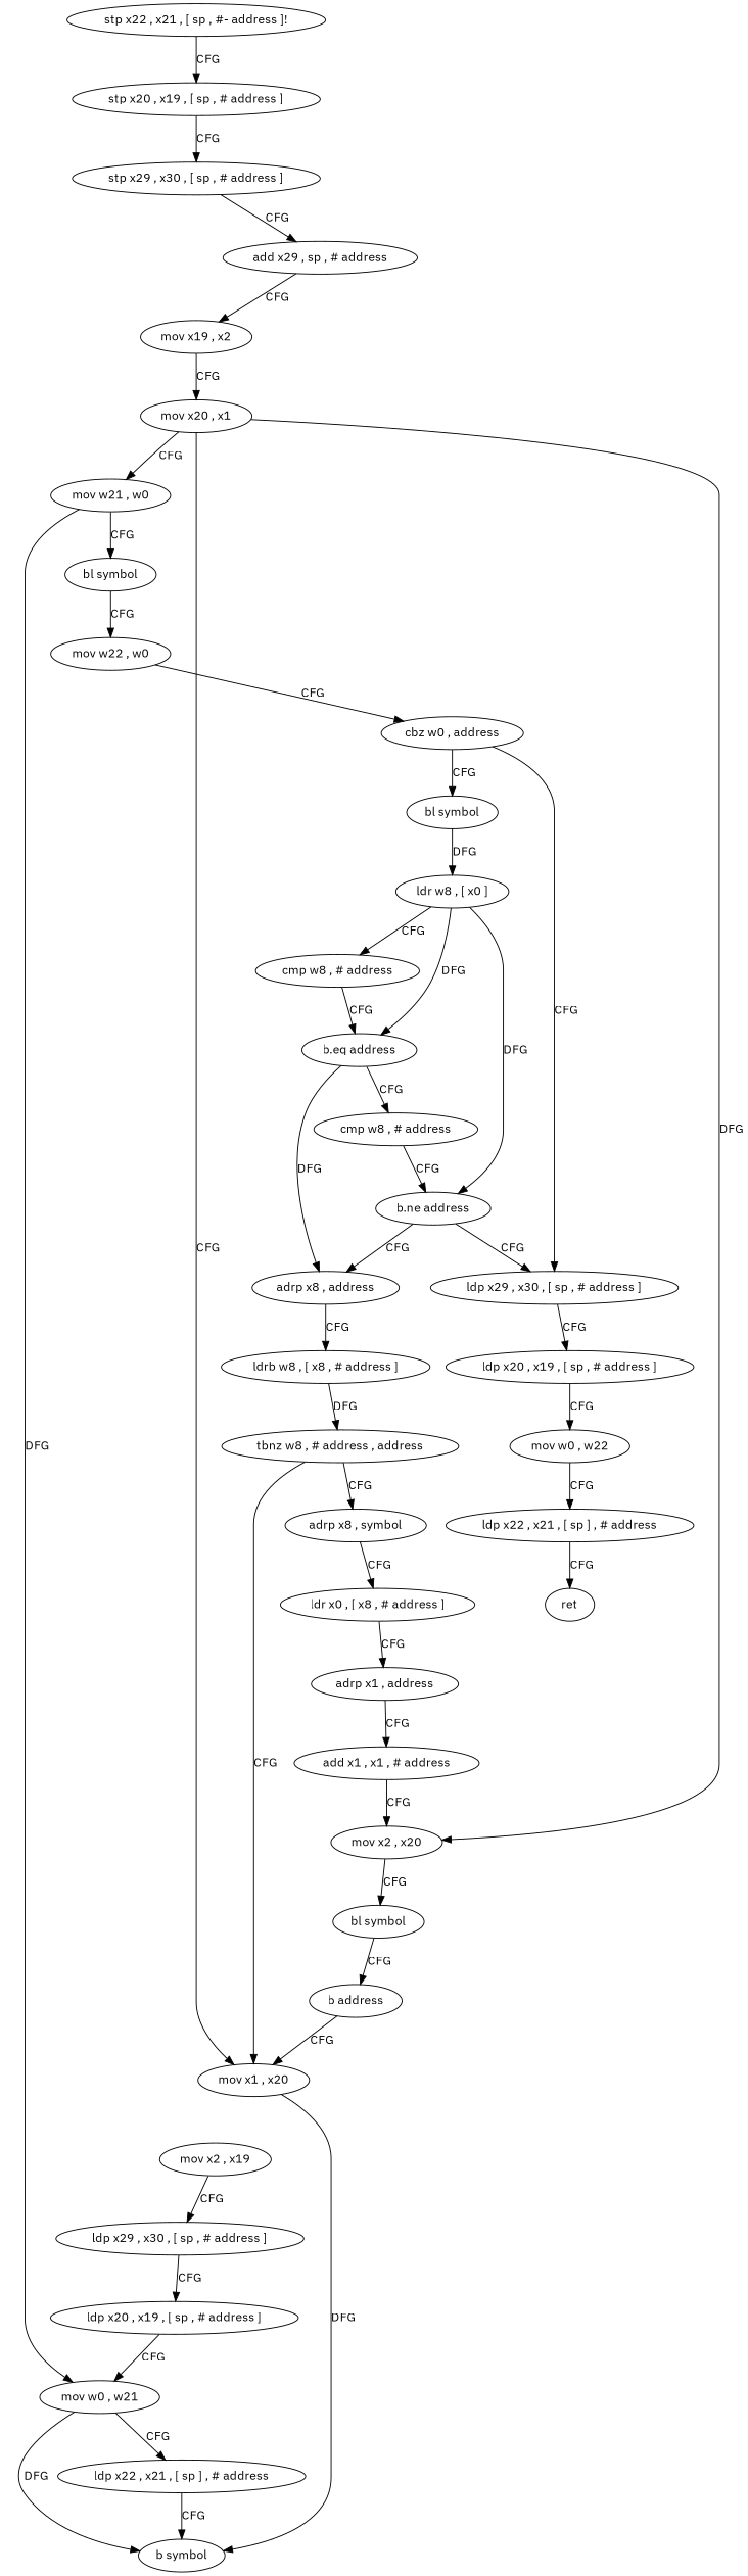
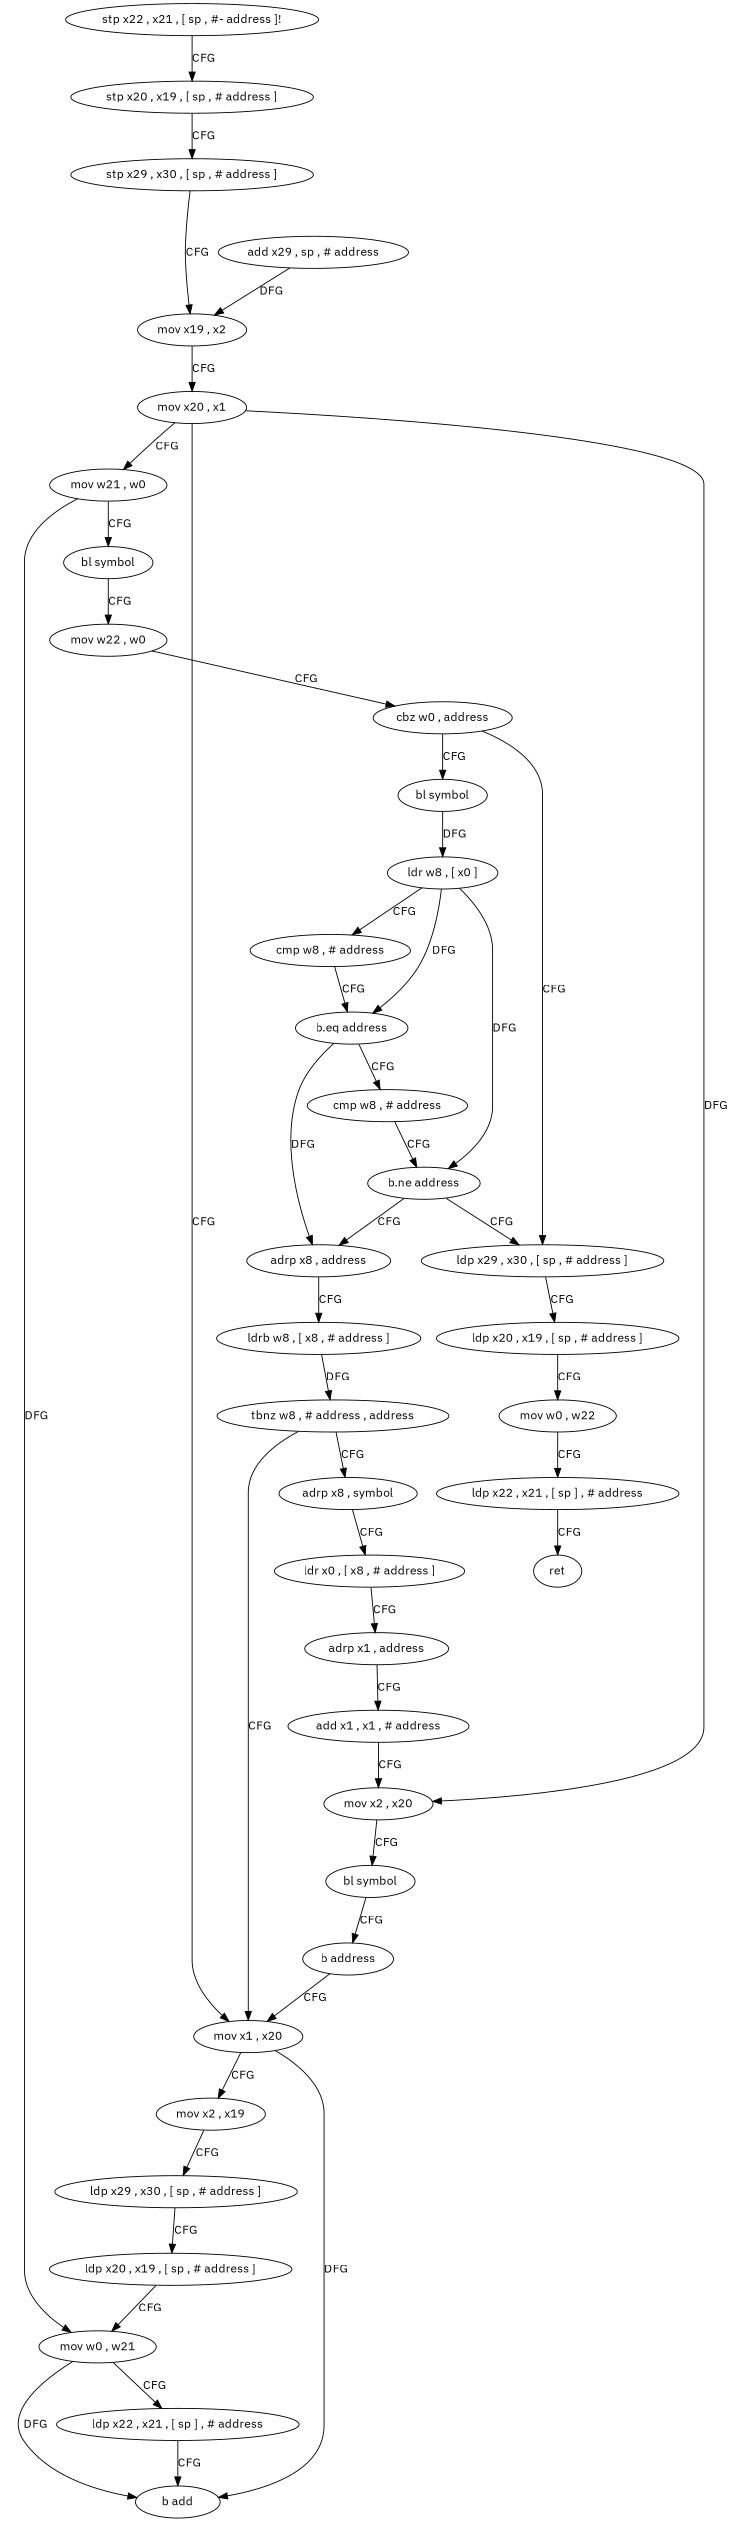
  digraph {
    fontname="IBM Plex Sans"
    node [fontname="IBM Plex Sans"]
    edge [fontname="IBM Plex Sans"]
    n1 [label="stp x22 , x21 , [ sp , #- address ]!"]
    n2 [label="stp x20 , x19 , [ sp , # address ]"]
    n3 [label="stp x29 , x30 , [ sp , # address ]"]
    n4 [label="add x29 , sp , # address"]
    n5 [label="mov x19 , x2"]
    n6 [label="mov x20 , x1"]
    n7 [label="mov w21 , w0"]
    n8 [label="mov x1 , x20"]
    n9 [label="mov x2 , x20"]
    n10 [label="bl symbol"]
    n11 [label="mov w0 , w21"]
    n12 [label="mov x2 , x19"]
-   n13 [label="b symbol"]
+   n13 [label="b add"]
    n14 [label="bl symbol"]
    n15 [label="mov w22 , w0"]
    n16 [label="ldp x22 , x21 , [ sp ] , # address"]
    n17 [label="cbz w0 , address"]
    n18 [label="ldp x29 , x30 , [ sp , # address ]"]
    n19 [label="bl symbol"]
    n20 [label="ldp x20 , x19 , [ sp , # address ]"]
    n21 [label="ldr w8 , [ x0 ]"]
    n22 [label="mov w0 , w22"]
    n23 [label="cmp w8 , # address"]
    n24 [label="b.eq address"]
    n25 [label="b.ne address"]
    n26 [label="ldp x22 , x21 , [ sp ] , # address"]
    n27 [label=ret]
    n28 [label="adrp x8 , address"]
    n29 [label="cmp w8 , # address"]
    n30 [label="ldrb w8 , [ x8 , # address ]"]
    n31 [label="tbnz w8 , # address , address"]
    n32 [label="adrp x8 , symbol"]
    n33 [label="ldr x0 , [ x8 , # address ]"]
    n34 [label="adrp x1 , address"]
    n35 [label="ldp x29 , x30 , [ sp , # address ]"]
    n36 [label="add x1 , x1 , # address"]
    n37 [label="b address"]
    n38 [label="ldp x20 , x19 , [ sp , # address ]"]
    n1 -> n2 [label=CFG]
    n2 -> n3 [label=CFG]
-   n3 -> n4 [label=CFG]
-   n4 -> n5 [label=CFG]
+   n3 -> n5 [label=CFG]
+   n4 -> n5 [label=DFG]
    n5 -> n6 [label=CFG]
    n6 -> n7 [label=CFG]
    n6 -> n8 [label=CFG]
    n6 -> n9 [label=DFG]
    n7 -> n10 [label=CFG]
    n7 -> n11 [label=DFG]
+   n8 -> n12 [label=CFG]
    n8 -> n13 [label=DFG]
    n9 -> n14 [label=CFG]
    n10 -> n15 [label=CFG]
    n11 -> n13 [label=DFG]
    n11 -> n16 [label=CFG]
    n12 -> n35 [label=CFG]
    n14 -> n37 [label=CFG]
    n15 -> n17 [label=CFG]
    n16 -> n13 [label=CFG]
    n17 -> n18 [label=CFG]
    n17 -> n19 [label=CFG]
    n18 -> n20 [label=CFG]
    n19 -> n21 [label=DFG]
    n20 -> n22 [label=CFG]
    n21 -> n23 [label=CFG]
    n21 -> n24 [label=DFG]
    n21 -> n25 [label=DFG]
    n22 -> n26 [label=CFG]
    n23 -> n24 [label=CFG]
    n24 -> n28 [label=DFG]
    n24 -> n29 [label=CFG]
    n25 -> n18 [label=CFG]
    n25 -> n28 [label=CFG]
    n26 -> n27 [label=CFG]
    n28 -> n30 [label=CFG]
    n29 -> n25 [label=CFG]
    n30 -> n31 [label=DFG]
    n31 -> n8 [label=CFG]
    n31 -> n32 [label=CFG]
    n32 -> n33 [label=CFG]
    n33 -> n34 [label=CFG]
    n34 -> n36 [label=CFG]
    n35 -> n38 [label=CFG]
    n36 -> n9 [label=CFG]
    n37 -> n8 [label=CFG]
    n38 -> n11 [label=CFG]
  }
